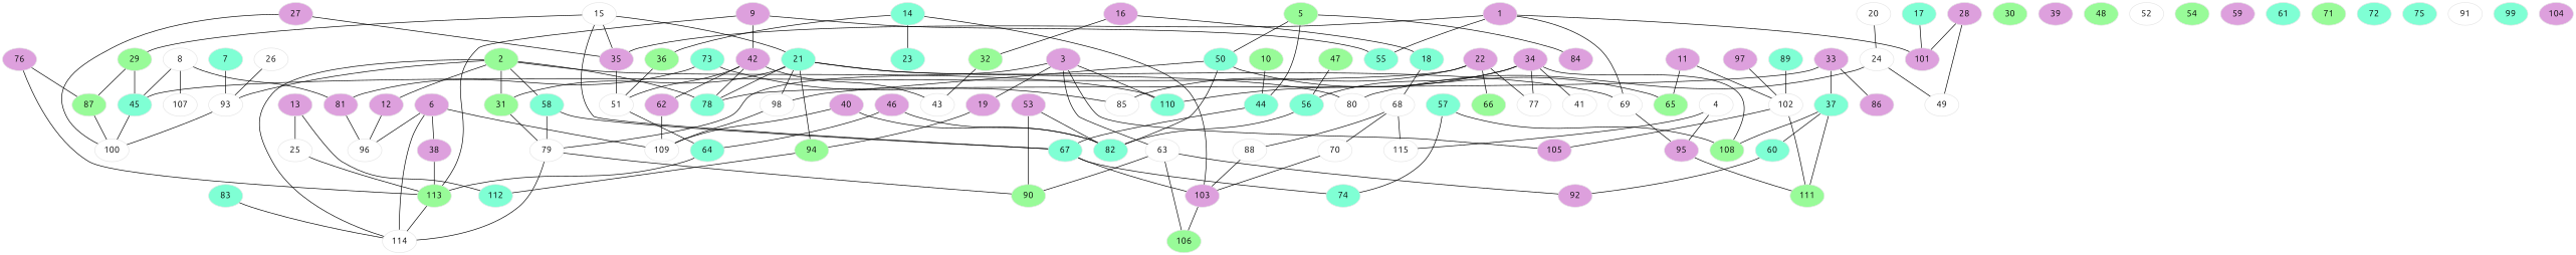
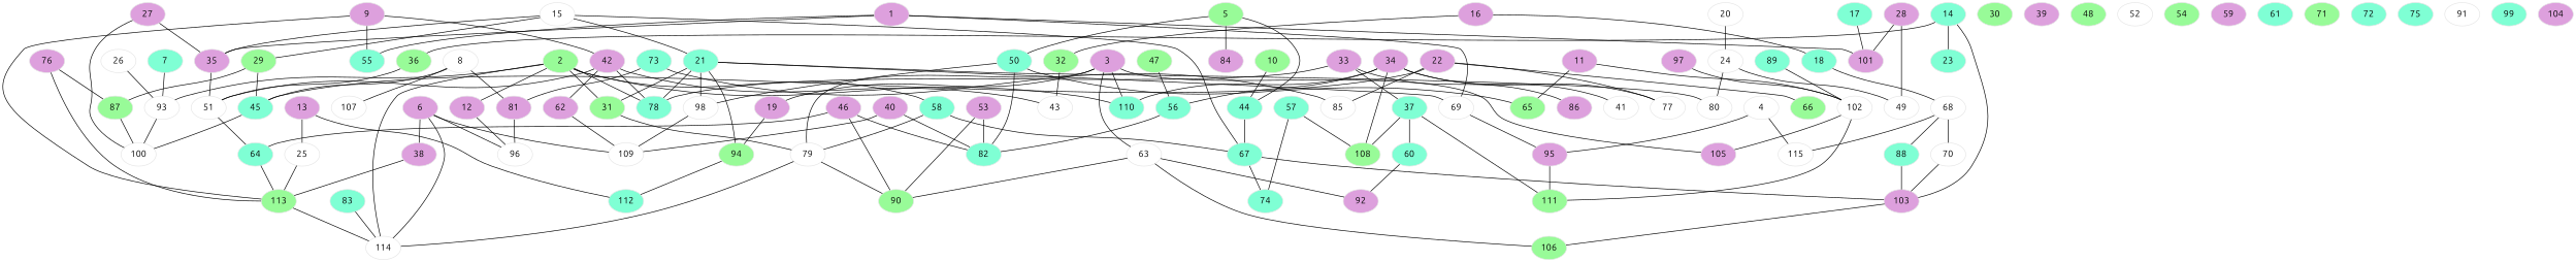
  graph {
    fontname=Ubuntu
    node [color=gray90 fillcolor=plum fontname=Ubuntu style=filled]
    edge [fontname=Ubuntu]
    1
    35
    55 [fillcolor=aquamarine]
    69 [fillcolor=white]
    101
    51 [fillcolor=white]
    95
    2 [fillcolor=palegreen]
    12
    31 [fillcolor=palegreen]
    58 [fillcolor=aquamarine]
    78 [fillcolor=aquamarine]
    93 [fillcolor=white]
    110 [fillcolor=aquamarine]
    114 [fillcolor=white]
    96 [fillcolor=white]
    79 [fillcolor=white]
    67 [fillcolor=aquamarine]
    100 [fillcolor=white]
    3
    19
    63 [fillcolor=white]
    105
    94 [fillcolor=palegreen]
    90 [fillcolor=palegreen]
    92
    106 [fillcolor=palegreen]
    4 [fillcolor=white]
    115 [fillcolor=white]
    111 [fillcolor=palegreen]
    5 [fillcolor=palegreen]
    44 [fillcolor=aquamarine]
    50 [fillcolor=aquamarine]
    84
    65 [fillcolor=palegreen]
    98 [fillcolor=white]
    82 [fillcolor=aquamarine]
    6
    38
    109 [fillcolor=white]
    113 [fillcolor=palegreen]
    7 [fillcolor=aquamarine]
    8 [fillcolor=white]
    45 [fillcolor=aquamarine]
    81
    107 [fillcolor=white]
    9
    42
    43 [fillcolor=white]
    62
    10 [fillcolor=palegreen]
    11
    102 [fillcolor=white]
    25 [fillcolor=white]
    13
    112 [fillcolor=aquamarine]
    14 [fillcolor=aquamarine]
    23 [fillcolor=aquamarine]
    36 [fillcolor=palegreen]
    103
    15 [fillcolor=white]
    21 [fillcolor=aquamarine]
    29 [fillcolor=palegreen]
    80 [fillcolor=white]
    87 [fillcolor=palegreen]
    74 [fillcolor=aquamarine]
    18 [fillcolor=aquamarine]
    16
    32 [fillcolor=palegreen]
    68 [fillcolor=white]
    17 [fillcolor=aquamarine]
    70 [fillcolor=white]
-   88 [fillcolor=white]
+   88 [fillcolor=aquamarine]
    20 [fillcolor=white]
    24 [fillcolor=white]
    49 [fillcolor=white]
    22
    66 [fillcolor=palegreen]
    77 [fillcolor=white]
    85 [fillcolor=white]
    26 [fillcolor=white]
    27
    28
    30 [fillcolor=palegreen]
    33
    37 [fillcolor=aquamarine]
    86
    108 [fillcolor=palegreen]
    60 [fillcolor=aquamarine]
    34
    41 [fillcolor=white]
    56 [fillcolor=aquamarine]
    64 [fillcolor=aquamarine]
    39
    40
    46
    47 [fillcolor=palegreen]
    48 [fillcolor=palegreen]
    52 [fillcolor=white]
    53
    54 [fillcolor=palegreen]
    57 [fillcolor=aquamarine]
    59
    61 [fillcolor=aquamarine]
    71 [fillcolor=palegreen]
    72 [fillcolor=aquamarine]
    73 [fillcolor=aquamarine]
    75 [fillcolor=aquamarine]
    76
    83 [fillcolor=aquamarine]
    89 [fillcolor=aquamarine]
    91 [fillcolor=white]
    97
    99 [fillcolor=aquamarine]
    104
    1 -- 35
    1 -- 55
    1 -- 69
    1 -- 101
    35 -- 51
    69 -- 95
    51 -- 64
    95 -- 111
    2 -- 12
    2 -- 31
    2 -- 58
    2 -- 78
    2 -- 93
    2 -- 110
    2 -- 114
    12 -- 96
    31 -- 79
    58 -- 79
    58 -- 67
    93 -- 100
    79 -- 114
    79 -- 90
    67 -- 103
    67 -- 74
    3 -- 110
    3 -- 79
    3 -- 19
    3 -- 63
    3 -- 105
    19 -- 94
    63 -- 90
    63 -- 92
    63 -- 106
    94 -- 112
    4 -- 95
    4 -- 115
    5 -- 44
    5 -- 50
    5 -- 84
    44 -- 67
    50 -- 65
    50 -- 98
    50 -- 82
    98 -- 109
    6 -- 114
    6 -- 96
    6 -- 38
    6 -- 109
    38 -- 113
    113 -- 114
    7 -- 93
    8 -- 45
    8 -- 81
    8 -- 107
    45 -- 100
    81 -- 96
    9 -- 55
    9 -- 113
    9 -- 42
    42 -- 51
    42 -- 78
    42 -- 43
    42 -- 62
    62 -- 109
    10 -- 44
    11 -- 65
    11 -- 102
    102 -- 105
    102 -- 111
    25 -- 113
    13 -- 25
    13 -- 112
    14 -- 23
    14 -- 36
    14 -- 103
    36 -- 51
    103 -- 106
    15 -- 35
    15 -- 67
    15 -- 21
    15 -- 29
    21 -- 69
    21 -- 31
    21 -- 78
    21 -- 94
    21 -- 98
    21 -- 80
    29 -- 45
    29 -- 87
    87 -- 100
    18 -- 68
    16 -- 18
    16 -- 32
    32 -- 43
    68 -- 115
    68 -- 70
    68 -- 88
    17 -- 101
    70 -- 103
    88 -- 103
    20 -- 24
    24 -- 80
    24 -- 49
    22 -- 45
    22 -- 66
    22 -- 77
    22 -- 85
    26 -- 93
    27 -- 35
    27 -- 100
    28 -- 101
    28 -- 49
    33 -- 78
    33 -- 37
    33 -- 86
    37 -- 111
    37 -- 108
    37 -- 60
    60 -- 92
    34 -- 110
    34 -- 77
    34 -- 108
    34 -- 41
    34 -- 56
    56 -- 82
    64 -- 113
    40 -- 82
    40 -- 109
+   46 -- 90
    46 -- 82
    46 -- 64
    47 -- 56
    53 -- 90
    53 -- 82
    57 -- 74
    57 -- 108
    73 -- 81
    73 -- 85
    76 -- 113
    76 -- 87
    83 -- 114
    89 -- 102
    97 -- 102
  }
